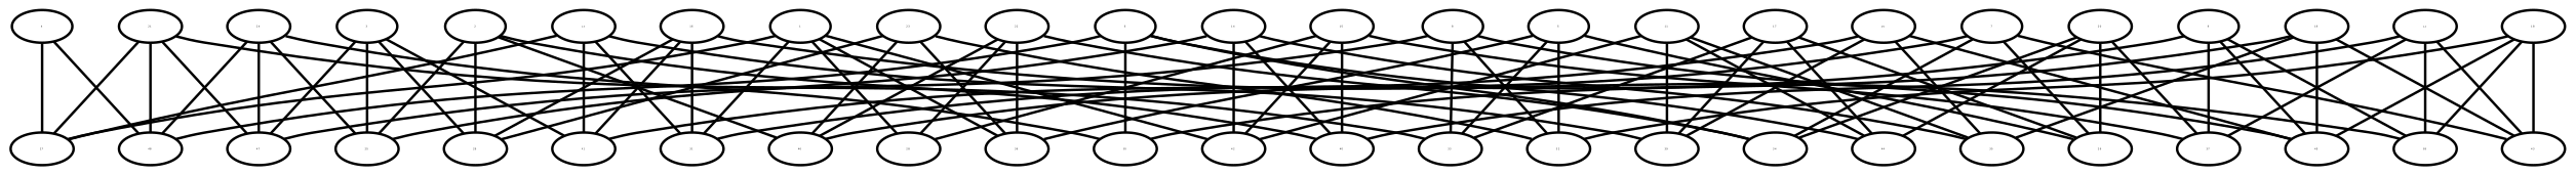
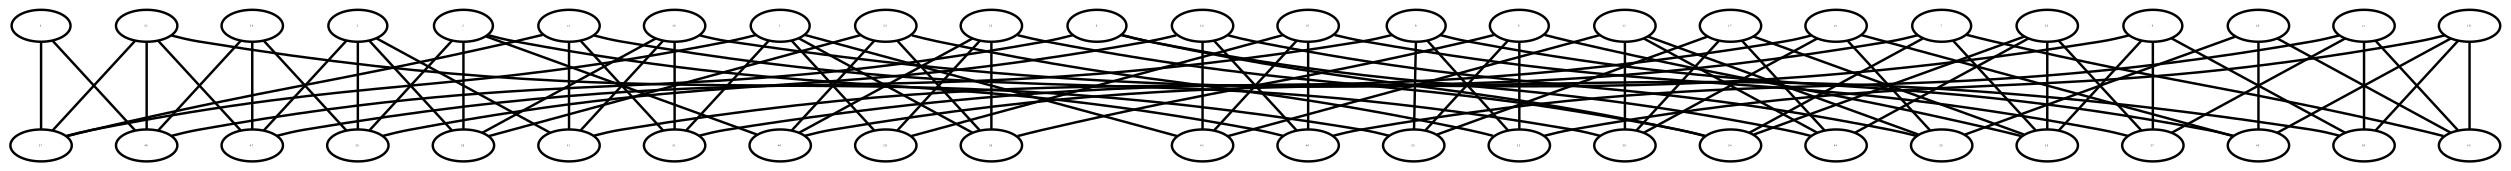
  graph {
    fontname=Nunito
    node [fontname=Nunito fontsize=1]
    edge [fontname=Nunito]
    1 [height=0.1 width=0.1]
    27 [height=0.1 width=0.1]
    28 [height=0.1 width=0.1]
    31 [height=0.1 width=0.1]
    36 [height=0.1 width=0.1]
    42 [height=0.1 width=0.1]
    2 [height=0.1 width=0.1]
    25 [height=0.1 width=0.1]
    29 [height=0.1 width=0.1]
    40 [height=0.1 width=0.1]
    46 [height=0.1 width=0.1]
    3 [height=0.1 width=0.1]
    41 [height=0.1 width=0.1]
    47 [height=0.1 width=0.1]
    4 [height=0.1 width=0.1]
    48 [height=0.1 width=0.1]
    5 [height=0.1 width=0.1]
    26 [height=0.1 width=0.1]
    32 [height=0.1 width=0.1]
    33 [height=0.1 width=0.1]
    6 [height=0.1 width=0.1]
-   30 [height=0.1 width=0.1]
    34 [height=0.1 width=0.1]
    44 [height=0.1 width=0.1]
    7 [height=0.1 width=0.1]
    43 [height=0.1 width=0.1]
    8 [height=0.1 width=0.1]
    45 [height=0.1 width=0.1]
    9 [height=0.1 width=0.1]
    37 [height=0.1 width=0.1]
    38 [height=0.1 width=0.1]
    10 [height=0.1 width=0.1]
    35 [height=0.1 width=0.1]
    39 [height=0.1 width=0.1]
    11 [height=0.1 width=0.1]
    12 [height=0.1 width=0.1]
    13 [height=0.1 width=0.1]
    14 [height=0.1 width=0.1]
    15 [height=0.1 width=0.1]
    16 [height=0.1 width=0.1]
    17 [height=0.1 width=0.1]
    18 [height=0.1 width=0.1]
    19 [height=0.1 width=0.1]
    20 [height=0.1 width=0.1]
    21 [height=0.1 width=0.1]
    22 [height=0.1 width=0.1]
    23 [height=0.1 width=0.1]
    24 [height=0.1 width=0.1]
    1 -- 27
    1 -- 28
    1 -- 31
    1 -- 36
    1 -- 42
    2 -- 25
    2 -- 29
    2 -- 40
    2 -- 46
    3 -- 25
    3 -- 29
    3 -- 41
    3 -- 47
    4 -- 27
    4 -- 48
    5 -- 36
    5 -- 26
    5 -- 32
    5 -- 33
    6 -- 48
-   6 -- 30
    6 -- 34
    6 -- 44
    7 -- 46
    7 -- 26
    7 -- 34
    7 -- 43
    8 -- 47
    8 -- 32
    8 -- 33
    8 -- 45
    9 -- 31
-   9 -- 45
+   9 -- 26
    9 -- 37
    9 -- 38
    10 -- 41
    10 -- 45
    10 -- 35
    10 -- 39
    11 -- 42
    11 -- 44
    11 -- 35
    11 -- 39
    12 -- 40
    12 -- 43
    12 -- 37
    12 -- 38
    13 -- 27
    13 -- 31
    13 -- 41
    13 -- 39
    14 -- 42
    14 -- 25
    14 -- 40
    14 -- 35
    15 -- 28
    15 -- 42
    15 -- 40
    15 -- 37
    16 -- 31
    16 -- 29
    16 -- 41
    16 -- 38
    17 -- 26
    17 -- 33
    17 -- 44
    17 -- 39
    18 -- 32
    18 -- 43
    18 -- 45
    18 -- 38
-   19 -- 30
    19 -- 43
    19 -- 45
    19 -- 35
    20 -- 26
    20 -- 34
    20 -- 44
    20 -- 37
    21 -- 27
    21 -- 47
    21 -- 48
    21 -- 33
    22 -- 28
    22 -- 36
    22 -- 46
    22 -- 34
    23 -- 36
    23 -- 29
    23 -- 46
    23 -- 32
    24 -- 25
    24 -- 47
    24 -- 48
-   24 -- 30
  }
